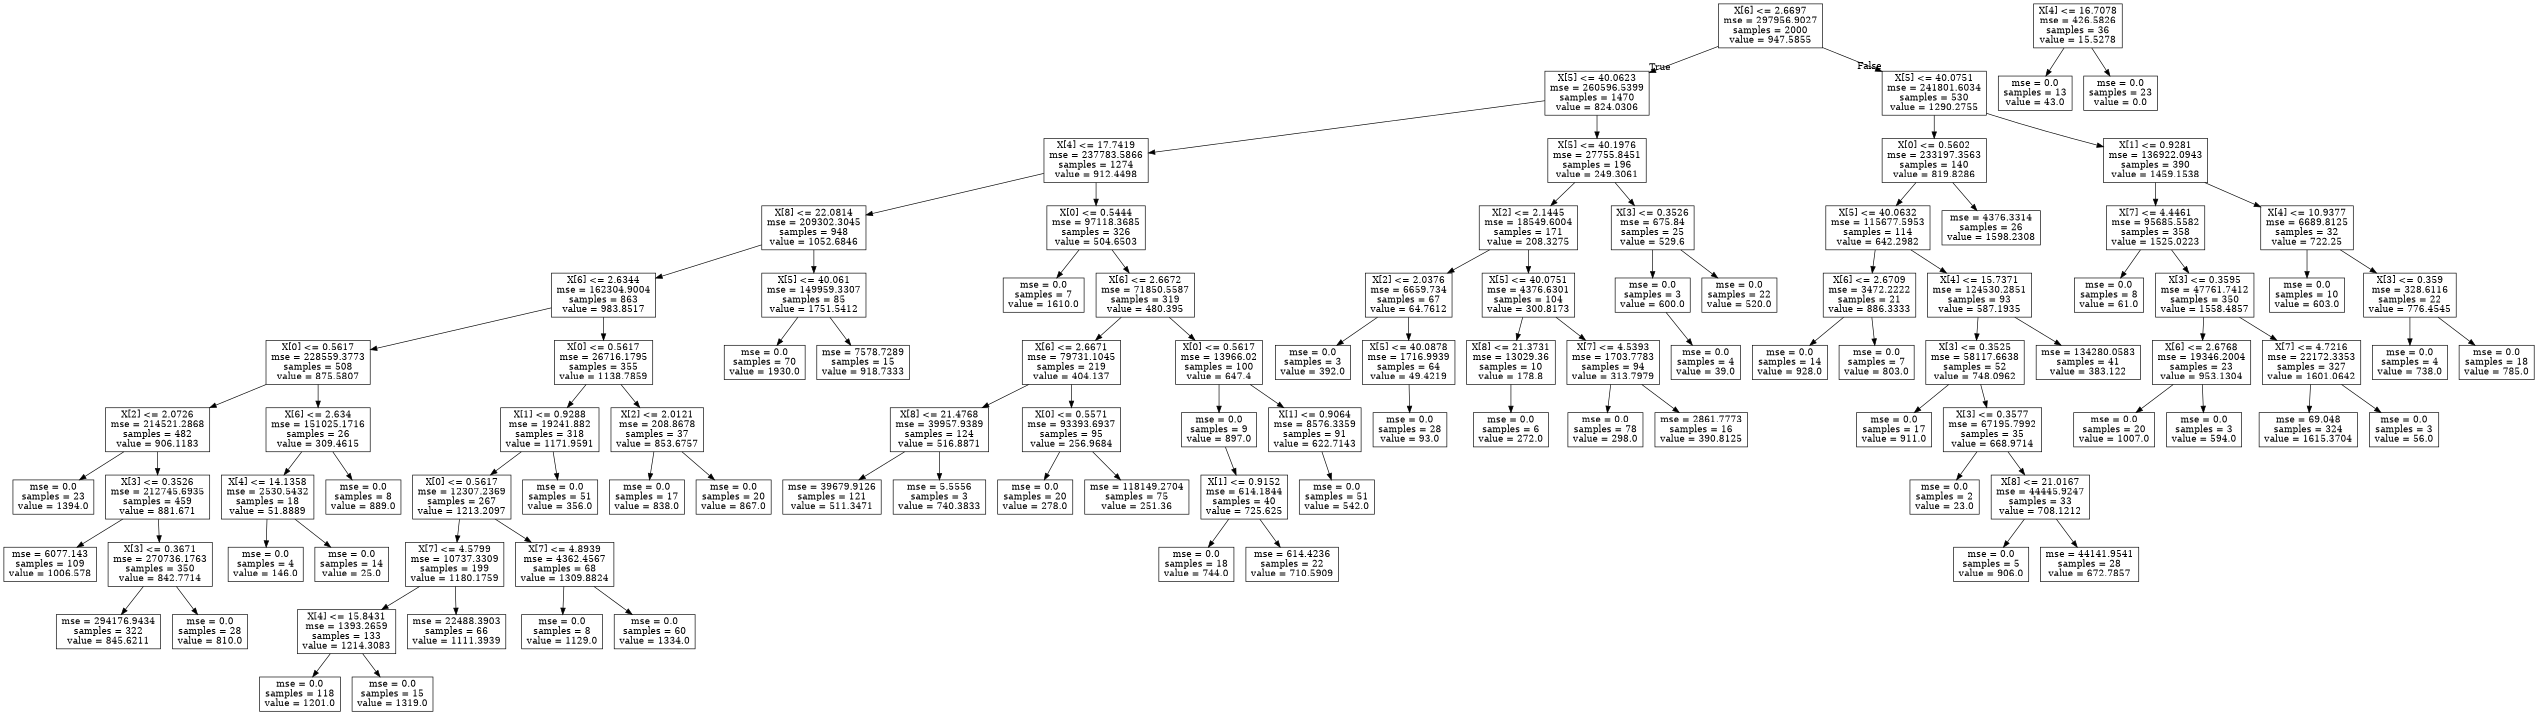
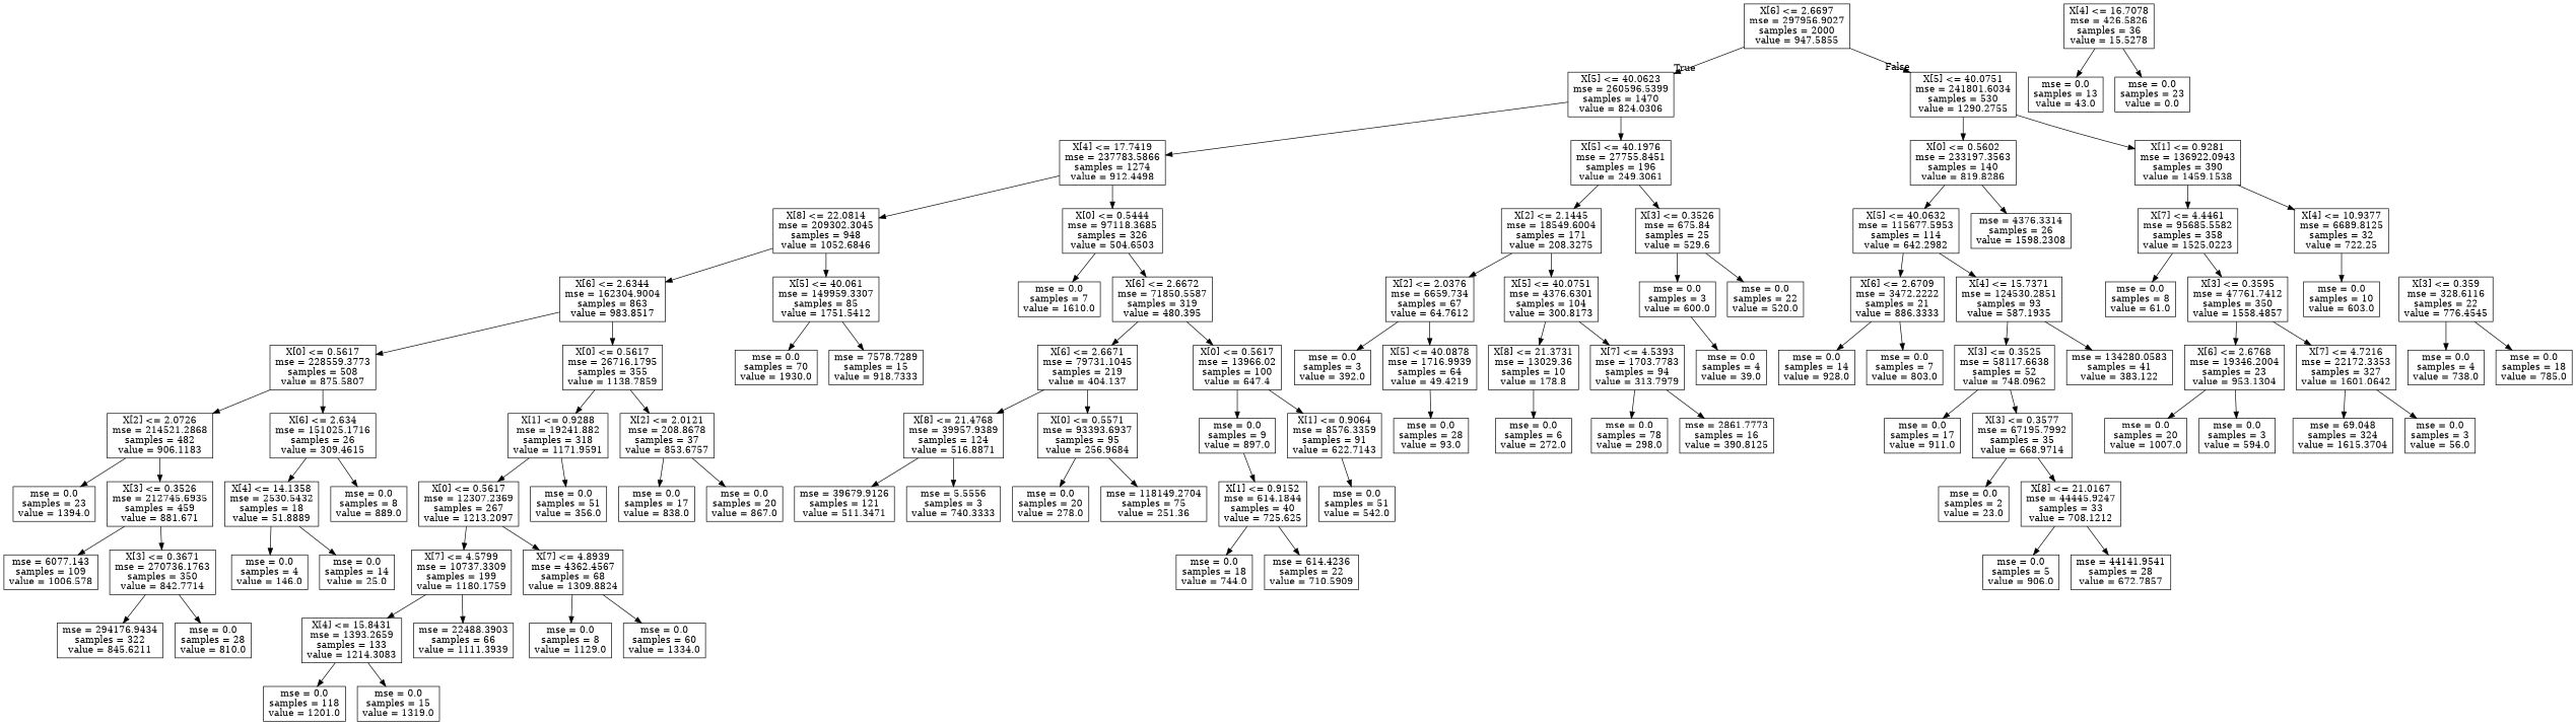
  digraph {
    node [shape=box]
    n1 [label="X[6] <= 2.6697\nmse = 297956.9027\nsamples = 2000\nvalue = 947.5855"]
    n2 [label="X[5] <= 40.0623\nmse = 260596.5399\nsamples = 1470\nvalue = 824.0306"]
    n3 [label="X[5] <= 40.0751\nmse = 241801.6034\nsamples = 530\nvalue = 1290.2755"]
    n4 [label="X[4] <= 17.7419\nmse = 237783.5866\nsamples = 1274\nvalue = 912.4498"]
    n5 [label="X[5] <= 40.1976\nmse = 27755.8451\nsamples = 196\nvalue = 249.3061"]
    n6 [label="X[0] <= 0.5602\nmse = 233197.3563\nsamples = 140\nvalue = 819.8286"]
    n7 [label="X[1] <= 0.9281\nmse = 136922.0943\nsamples = 390\nvalue = 1459.1538"]
    n8 [label="X[8] <= 22.0814\nmse = 209302.3045\nsamples = 948\nvalue = 1052.6846"]
    n9 [label="X[0] <= 0.5444\nmse = 97118.3685\nsamples = 326\nvalue = 504.6503"]
    n10 [label="X[2] <= 2.1445\nmse = 18549.6004\nsamples = 171\nvalue = 208.3275"]
    n11 [label="X[3] <= 0.3526\nmse = 675.84\nsamples = 25\nvalue = 529.6"]
    n12 [label="X[6] <= 2.6344\nmse = 162304.9004\nsamples = 863\nvalue = 983.8517"]
    n13 [label="X[5] <= 40.061\nmse = 149959.3307\nsamples = 85\nvalue = 1751.5412"]
    n14 [label="mse = 0.0\nsamples = 7\nvalue = 1610.0"]
    n15 [label="X[6] <= 2.6672\nmse = 71850.5587\nsamples = 319\nvalue = 480.395"]
    n16 [label="X[0] <= 0.5617\nmse = 228559.3773\nsamples = 508\nvalue = 875.5807"]
    n17 [label="X[0] <= 0.5617\nmse = 26716.1795\nsamples = 355\nvalue = 1138.7859"]
    n18 [label="mse = 0.0\nsamples = 70\nvalue = 1930.0"]
    n19 [label="mse = 7578.7289\nsamples = 15\nvalue = 918.7333"]
    n20 [label="X[2] <= 2.0726\nmse = 214521.2868\nsamples = 482\nvalue = 906.1183"]
    n21 [label="X[6] <= 2.634\nmse = 151025.1716\nsamples = 26\nvalue = 309.4615"]
    n22 [label="X[1] <= 0.9288\nmse = 19241.882\nsamples = 318\nvalue = 1171.9591"]
    n23 [label="X[2] <= 2.0121\nmse = 208.8678\nsamples = 37\nvalue = 853.6757"]
    n24 [label="mse = 0.0\nsamples = 23\nvalue = 1394.0"]
    n25 [label="X[3] <= 0.3526\nmse = 212745.6935\nsamples = 459\nvalue = 881.671"]
    n26 [label="X[4] <= 14.1358\nmse = 2530.5432\nsamples = 18\nvalue = 51.8889"]
    n27 [label="mse = 0.0\nsamples = 8\nvalue = 889.0"]
    n28 [label="mse = 6077.143\nsamples = 109\nvalue = 1006.578"]
    n29 [label="X[3] <= 0.3671\nmse = 270736.1763\nsamples = 350\nvalue = 842.7714"]
    n30 [label="mse = 294176.9434\nsamples = 322\nvalue = 845.6211"]
    n31 [label="mse = 0.0\nsamples = 28\nvalue = 810.0"]
    n32 [label="mse = 0.0\nsamples = 4\nvalue = 146.0"]
    n33 [label="mse = 0.0\nsamples = 14\nvalue = 25.0"]
    n34 [label="X[0] <= 0.5617\nmse = 12307.2369\nsamples = 267\nvalue = 1213.2097"]
    n35 [label="mse = 0.0\nsamples = 51\nvalue = 356.0"]
    n36 [label="mse = 0.0\nsamples = 17\nvalue = 838.0"]
    n37 [label="mse = 0.0\nsamples = 20\nvalue = 867.0"]
    n38 [label="X[7] <= 4.5799\nmse = 10737.3309\nsamples = 199\nvalue = 1180.1759"]
    n39 [label="X[7] <= 4.8939\nmse = 4362.4567\nsamples = 68\nvalue = 1309.8824"]
    n40 [label="X[4] <= 15.8431\nmse = 1393.2659\nsamples = 133\nvalue = 1214.3083"]
    n41 [label="mse = 22488.3903\nsamples = 66\nvalue = 1111.3939"]
    n42 [label="mse = 0.0\nsamples = 8\nvalue = 1129.0"]
    n43 [label="mse = 0.0\nsamples = 60\nvalue = 1334.0"]
    n44 [label="mse = 0.0\nsamples = 118\nvalue = 1201.0"]
    n45 [label="mse = 0.0\nsamples = 15\nvalue = 1319.0"]
    n46 [label="X[6] <= 2.6671\nmse = 79731.1045\nsamples = 219\nvalue = 404.137"]
    n47 [label="X[0] <= 0.5617\nmse = 13966.02\nsamples = 100\nvalue = 647.4"]
    n48 [label="X[8] <= 21.4768\nmse = 39957.9389\nsamples = 124\nvalue = 516.8871"]
    n49 [label="X[0] <= 0.5571\nmse = 93393.6937\nsamples = 95\nvalue = 256.9684"]
    n50 [label="mse = 0.0\nsamples = 9\nvalue = 897.0"]
    n51 [label="X[1] <= 0.9064\nmse = 8576.3359\nsamples = 91\nvalue = 622.7143"]
    n52 [label="mse = 39679.9126\nsamples = 121\nvalue = 511.3471"]
-   n53 [label="mse = 5.5556\nsamples = 3\nvalue = 740.3833"]
+   n53 [label="mse = 5.5556\nsamples = 3\nvalue = 740.3333"]
    n54 [label="mse = 0.0\nsamples = 20\nvalue = 278.0"]
    n55 [label="mse = 118149.2704\nsamples = 75\nvalue = 251.36"]
    n56 [label="X[1] <= 0.9152\nmse = 614.1844\nsamples = 40\nvalue = 725.625"]
    n57 [label="mse = 0.0\nsamples = 51\nvalue = 542.0"]
    n58 [label="mse = 0.0\nsamples = 18\nvalue = 744.0"]
    n59 [label="mse = 614.4236\nsamples = 22\nvalue = 710.5909"]
    n60 [label="X[2] <= 2.0376\nmse = 6659.734\nsamples = 67\nvalue = 64.7612"]
    n61 [label="X[5] <= 40.0751\nmse = 4376.6301\nsamples = 104\nvalue = 300.8173"]
    n62 [label="mse = 0.0\nsamples = 3\nvalue = 600.0"]
    n63 [label="mse = 0.0\nsamples = 22\nvalue = 520.0"]
    n64 [label="mse = 0.0\nsamples = 3\nvalue = 392.0"]
    n65 [label="X[5] <= 40.0878\nmse = 1716.9939\nsamples = 64\nvalue = 49.4219"]
    n66 [label="X[8] <= 21.3731\nmse = 13029.36\nsamples = 10\nvalue = 178.8"]
    n67 [label="X[7] <= 4.5393\nmse = 1703.7783\nsamples = 94\nvalue = 313.7979"]
    n68 [label="mse = 0.0\nsamples = 28\nvalue = 93.0"]
    n69 [label="X[4] <= 16.7078\nmse = 426.5826\nsamples = 36\nvalue = 15.5278"]
    n70 [label="mse = 0.0\nsamples = 13\nvalue = 43.0"]
    n71 [label="mse = 0.0\nsamples = 23\nvalue = 0.0"]
    n72 [label="mse = 0.0\nsamples = 6\nvalue = 272.0"]
    n73 [label="mse = 0.0\nsamples = 78\nvalue = 298.0"]
    n74 [label="mse = 2861.7773\nsamples = 16\nvalue = 390.8125"]
    n75 [label="mse = 0.0\nsamples = 4\nvalue = 39.0"]
    n76 [label="X[5] <= 40.0632\nmse = 115677.5953\nsamples = 114\nvalue = 642.2982"]
    n77 [label="mse = 4376.3314\nsamples = 26\nvalue = 1598.2308"]
    n78 [label="X[7] <= 4.4461\nmse = 95685.5582\nsamples = 358\nvalue = 1525.0223"]
    n79 [label="X[4] <= 10.9377\nmse = 6689.8125\nsamples = 32\nvalue = 722.25"]
    n80 [label="X[6] <= 2.6709\nmse = 3472.2222\nsamples = 21\nvalue = 886.3333"]
    n81 [label="X[4] <= 15.7371\nmse = 124530.2851\nsamples = 93\nvalue = 587.1935"]
    n82 [label="mse = 0.0\nsamples = 14\nvalue = 928.0"]
    n83 [label="mse = 0.0\nsamples = 7\nvalue = 803.0"]
    n84 [label="X[3] <= 0.3525\nmse = 58117.6638\nsamples = 52\nvalue = 748.0962"]
    n85 [label="mse = 134280.0583\nsamples = 41\nvalue = 383.122"]
    n86 [label="mse = 0.0\nsamples = 17\nvalue = 911.0"]
    n87 [label="X[3] <= 0.3577\nmse = 67195.7992\nsamples = 35\nvalue = 668.9714"]
    n88 [label="mse = 0.0\nsamples = 2\nvalue = 23.0"]
    n89 [label="X[8] <= 21.0167\nmse = 44445.9247\nsamples = 33\nvalue = 708.1212"]
    n90 [label="mse = 0.0\nsamples = 5\nvalue = 906.0"]
    n91 [label="mse = 44141.9541\nsamples = 28\nvalue = 672.7857"]
    n92 [label="mse = 0.0\nsamples = 8\nvalue = 61.0"]
    n93 [label="X[3] <= 0.3595\nmse = 47761.7412\nsamples = 350\nvalue = 1558.4857"]
    n94 [label="mse = 0.0\nsamples = 10\nvalue = 603.0"]
    n95 [label="X[3] <= 0.359\nmse = 328.6116\nsamples = 22\nvalue = 776.4545"]
    n96 [label="X[6] <= 2.6768\nmse = 19346.2004\nsamples = 23\nvalue = 953.1304"]
    n97 [label="X[7] <= 4.7216\nmse = 22172.3353\nsamples = 327\nvalue = 1601.0642"]
    n98 [label="mse = 0.0\nsamples = 20\nvalue = 1007.0"]
    n99 [label="mse = 0.0\nsamples = 3\nvalue = 594.0"]
    n100 [label="mse = 69.048\nsamples = 324\nvalue = 1615.3704"]
    n101 [label="mse = 0.0\nsamples = 3\nvalue = 56.0"]
    n102 [label="mse = 0.0\nsamples = 4\nvalue = 738.0"]
    n103 [label="mse = 0.0\nsamples = 18\nvalue = 785.0"]
    n1 -> n2 [headlabel=True labelangle=45 labeldistance=2.5]
    n1 -> n3 [headlabel=False labelangle=-45 labeldistance=2.5]
    n2 -> n4
    n2 -> n5
    n3 -> n6
    n3 -> n7
    n4 -> n8
    n4 -> n9
    n5 -> n10
    n5 -> n11
    n6 -> n76
    n6 -> n77
    n7 -> n78
    n7 -> n79
    n8 -> n12
    n8 -> n13
    n9 -> n14
    n9 -> n15
    n10 -> n60
    n10 -> n61
    n11 -> n62
    n11 -> n63
    n12 -> n16
    n12 -> n17
    n13 -> n18
    n13 -> n19
    n15 -> n46
    n15 -> n47
    n16 -> n20
    n16 -> n21
    n17 -> n22
    n17 -> n23
    n20 -> n24
    n20 -> n25
    n21 -> n26
    n21 -> n27
    n22 -> n34
    n22 -> n35
    n23 -> n36
    n23 -> n37
    n25 -> n28
    n25 -> n29
    n26 -> n32
    n26 -> n33
    n29 -> n30
    n29 -> n31
    n34 -> n38
    n34 -> n39
    n38 -> n40
    n38 -> n41
    n39 -> n42
    n39 -> n43
    n40 -> n44
    n40 -> n45
    n46 -> n48
    n46 -> n49
    n47 -> n50
    n47 -> n51
    n48 -> n52
    n48 -> n53
    n49 -> n54
    n49 -> n55
    n50 -> n56
    n51 -> n57
    n56 -> n58
    n56 -> n59
    n60 -> n64
    n60 -> n65
    n61 -> n66
    n61 -> n67
    n62 -> n75
    n65 -> n68
    n66 -> n72
    n67 -> n73
    n67 -> n74
    n69 -> n70
    n69 -> n71
    n76 -> n80
    n76 -> n81
    n78 -> n92
    n78 -> n93
    n79 -> n94
-   n79 -> n95
    n80 -> n82
    n80 -> n83
    n81 -> n84
    n81 -> n85
    n84 -> n86
    n84 -> n87
    n87 -> n88
    n87 -> n89
    n89 -> n90
    n89 -> n91
    n93 -> n96
    n93 -> n97
    n95 -> n102
    n95 -> n103
    n96 -> n98
    n96 -> n99
    n97 -> n100
    n97 -> n101
  }
